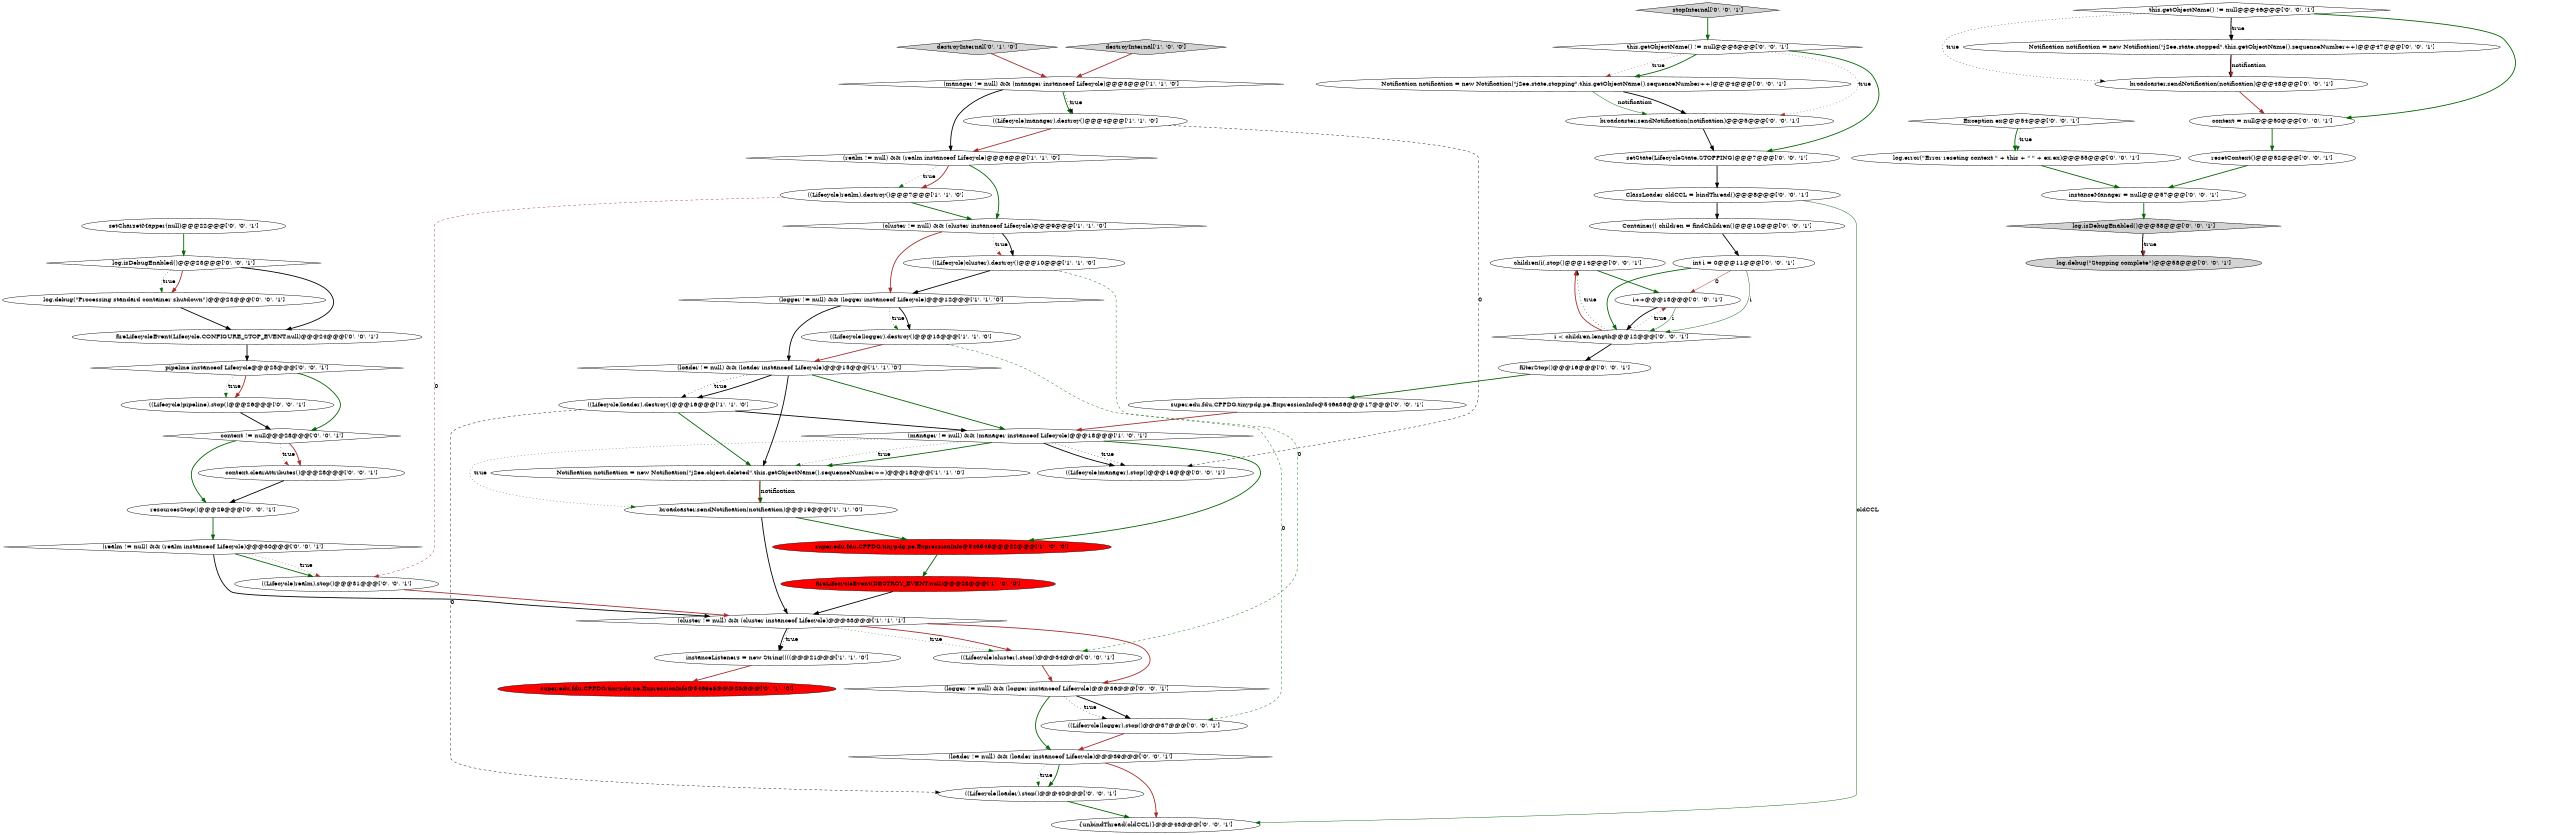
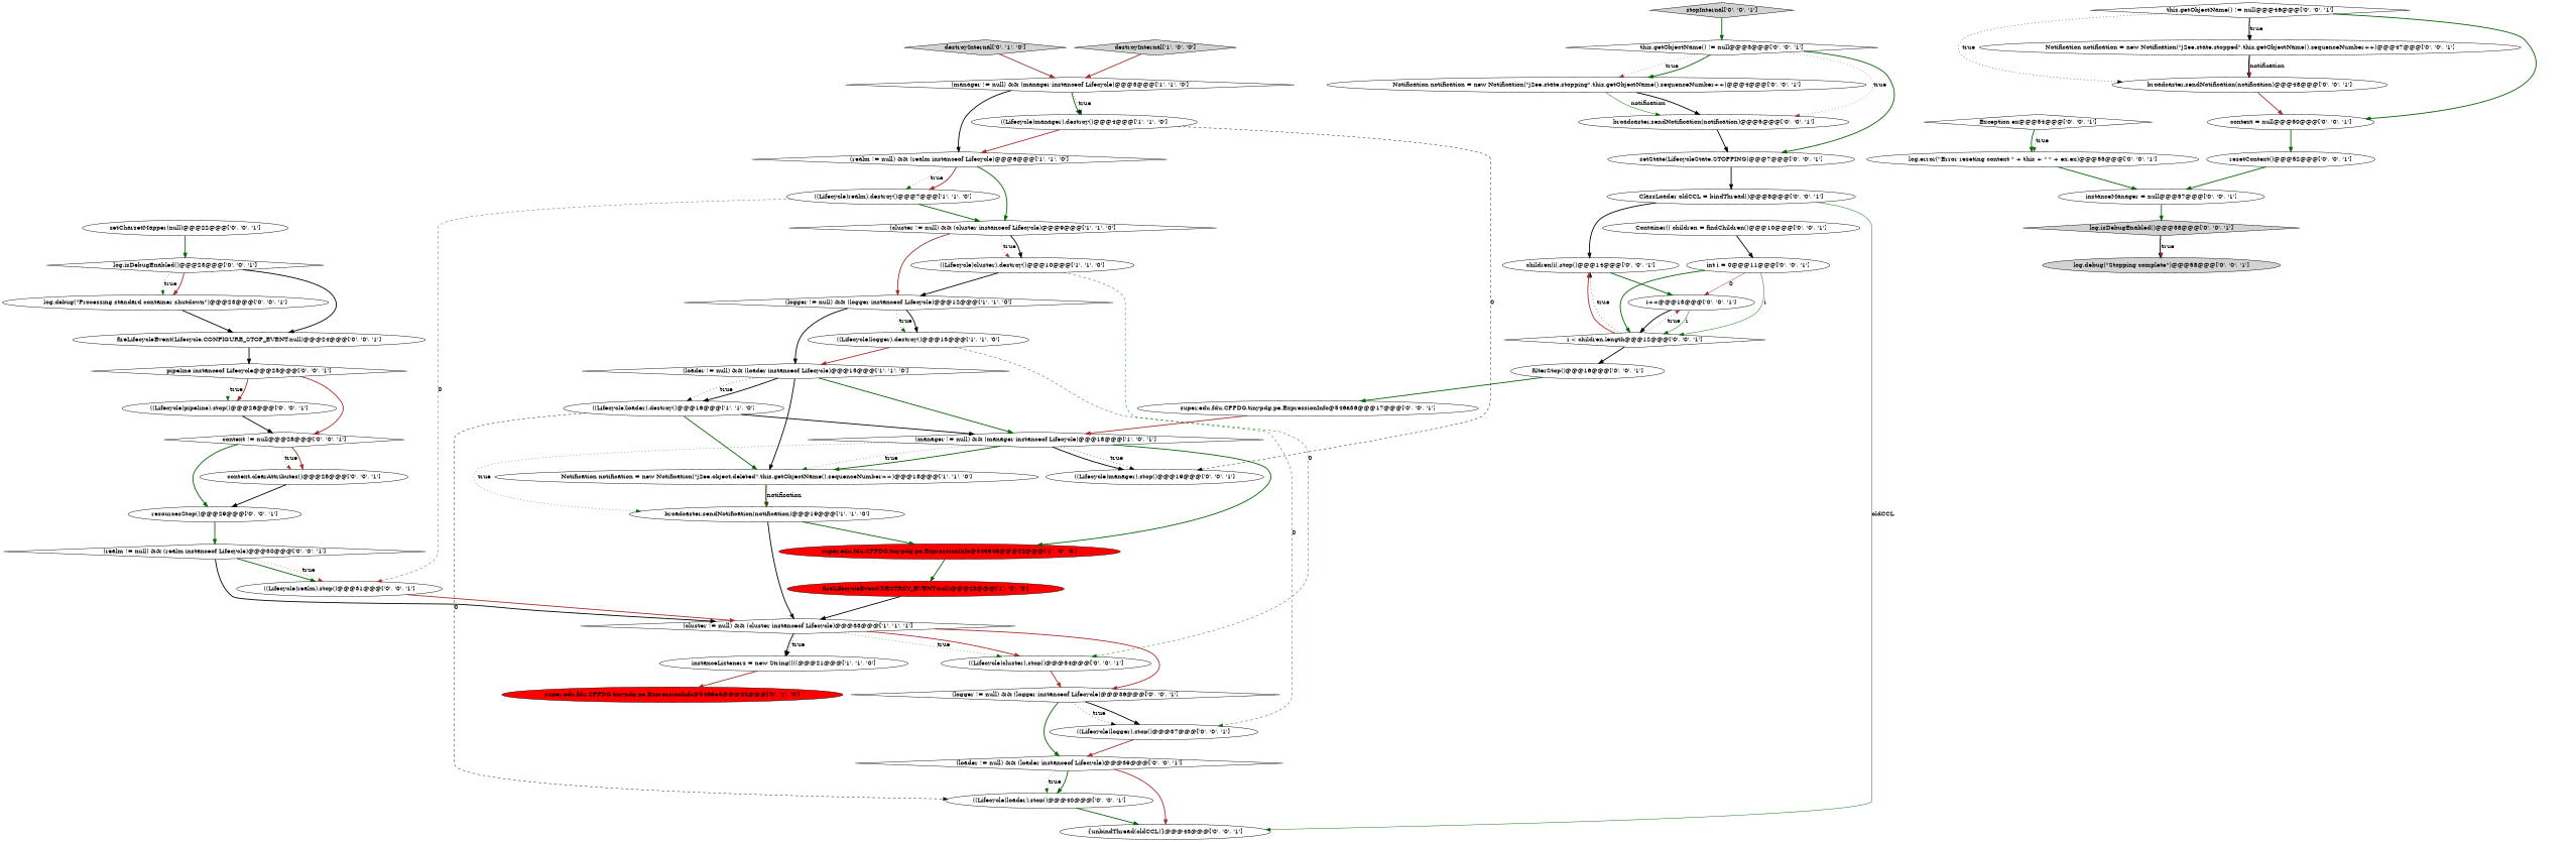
  digraph {
    node [fillcolor=white shape=ellipse style=filled]
    edge [color=darkgreen style=bold]
    n1 [label="((Lifecycle)realm).destroy()@@@7@@@['1', '1', '0']"]
    n2 [label="((Lifecycle)realm).stop()@@@31@@@['0', '0', '1']"]
    n3 [label="(cluster != null) && (cluster instanceof Lifecycle)@@@9@@@['1', '1', '0']" shape=diamond]
    n4 [label="(cluster != null) && (cluster instanceof Lifecycle)@@@33@@@['1', '1', '1']" shape=diamond]
    n5 [label="((Lifecycle)cluster).destroy()@@@10@@@['1', '1', '0']"]
    n6 [label="(logger != null) && (logger instanceof Lifecycle)@@@12@@@['1', '1', '0']" shape=diamond]
    n7 [label="pipeline instanceof Lifecycle@@@25@@@['0', '0', '1']" shape=diamond]
    n8 [label="((Lifecycle)pipeline).stop()@@@26@@@['0', '0', '1']"]
    n9 [label="context != null@@@28@@@['0', '0', '1']" shape=diamond]
    n10 [label="context.clearAttributes()@@@28@@@['0', '0', '1']"]
    n11 [label="resourcesStop()@@@29@@@['0', '0', '1']"]
    n12 [label="Exception ex@@@54@@@['0', '0', '1']" shape=diamond]
    n13 [label="log.error(\"Error reseting context \" + this + \" \" + ex,ex)@@@55@@@['0', '0', '1']"]
    n14 [label="instanceManager = null@@@57@@@['0', '0', '1']"]
    n15 [label="super.edu.fdu.CPPDG.tinypdg.pe.ExpressionInfo@546a36@@@17@@@['0', '0', '1']"]
    n16 [label="(manager != null) && (manager instanceof Lifecycle)@@@18@@@['1', '0', '1']" shape=diamond]
    n17 [label="((Lifecycle)manager).stop()@@@19@@@['0', '0', '1']"]
    n18 [label="Notification notification = new Notification(\"j2ee.object.deleted\",this.getObjectName(),sequenceNumber++)@@@18@@@['1', '1', '0']"]
    n19 [label="broadcaster.sendNotification(notification)@@@19@@@['1', '1', '0']"]
    n20 [fillcolor=red label="super.edu.fdu.CPPDG.tinypdg.pe.ExpressionInfo@546949@@@22@@@['1', '0', '0']"]
    n21 [label="Notification notification = new Notification(\"j2ee.state.stopping\",this.getObjectName(),sequenceNumber++)@@@4@@@['0', '0', '1']"]
    n22 [label="broadcaster.sendNotification(notification)@@@5@@@['0', '0', '1']"]
    n23 [label="setState(LifecycleState.STOPPING)@@@7@@@['0', '0', '1']"]
    n24 [label="int i = 0@@@11@@@['0', '0', '1']"]
    n25 [label="i < children.length@@@12@@@['0', '0', '1']" shape=diamond]
    n26 [label="i++@@@13@@@['0', '0', '1']"]
    n27 [label="filterStop()@@@16@@@['0', '0', '1']"]
    n28 [label="children(i(.stop()@@@14@@@['0', '0', '1']"]
    n29 [label="ClassLoader oldCCL = bindThread()@@@8@@@['0', '0', '1']"]
    n30 [label="this.getObjectName() != null@@@46@@@['0', '0', '1']" shape=diamond]
    n31 [label="broadcaster.sendNotification(notification)@@@48@@@['0', '0', '1']"]
    n32 [label="Notification notification = new Notification(\"j2ee.state.stopped\",this.getObjectName(),sequenceNumber++)@@@47@@@['0', '0', '1']"]
    n33 [label="context = null@@@50@@@['0', '0', '1']"]
    n34 [label="resetContext()@@@52@@@['0', '0', '1']"]
    n35 [label="log.isDebugEnabled()@@@23@@@['0', '0', '1']" shape=diamond]
    n36 [label="fireLifecycleEvent(Lifecycle.CONFIGURE_STOP_EVENT,null)@@@24@@@['0', '0', '1']"]
    n37 [label="log.debug(\"Processing standard container shutdown\")@@@23@@@['0', '0', '1']"]
    n38 [label="((Lifecycle)cluster).stop()@@@34@@@['0', '0', '1']"]
    n39 [label="(logger != null) && (logger instanceof Lifecycle)@@@36@@@['0', '0', '1']" shape=diamond]
    n40 [label="((Lifecycle)logger).destroy()@@@13@@@['1', '1', '0']"]
    n41 [label="(loader != null) && (loader instanceof Lifecycle)@@@15@@@['1', '1', '0']" shape=diamond]
    n42 [label="(manager != null) && (manager instanceof Lifecycle)@@@3@@@['1', '1', '0']" shape=diamond]
    n43 [label="((Lifecycle)manager).destroy()@@@4@@@['1', '1', '0']"]
    n44 [label="(realm != null) && (realm instanceof Lifecycle)@@@6@@@['1', '1', '0']" shape=diamond]
    n45 [label="instanceListeners = new String((((@@@21@@@['1', '1', '0']"]
    n46 [fillcolor=lightgray label="destroyInternal['0', '1', '0']" shape=diamond]
    n47 [fillcolor=red label="fireLifecycleEvent(DESTROY_EVENT,null)@@@23@@@['1', '0', '0']"]
    n48 [label="(loader != null) && (loader instanceof Lifecycle)@@@39@@@['0', '0', '1']" shape=diamond]
    n49 [label="((Lifecycle)logger).stop()@@@37@@@['0', '0', '1']"]
    n50 [label="((Lifecycle)loader).stop()@@@40@@@['0', '0', '1']"]
    n51 [label="{unbindThread(oldCCL)}@@@43@@@['0', '0', '1']"]
    n52 [fillcolor=lightgray label="log.debug(\"Stopping complete\")@@@58@@@['0', '0', '1']"]
    n53 [label="Container(( children = findChildren()@@@10@@@['0', '0', '1']"]
    n54 [fillcolor=lightgray label="log.isDebugEnabled()@@@58@@@['0', '0', '1']" shape=diamond]
    n55 [label="(realm != null) && (realm instanceof Lifecycle)@@@30@@@['0', '0', '1']" shape=diamond]
    n56 [label="setCharsetMapper(null)@@@22@@@['0', '0', '1']"]
    n57 [label="((Lifecycle)loader).destroy()@@@16@@@['1', '1', '0']"]
    n58 [fillcolor=red label="super.edu.fdu.CPPDG.tinypdg.pe.ExpressionInfo@5469e3@@@23@@@['0', '1', '0']"]
    n59 [fillcolor=lightgray label="destroyInternal['1', '0', '0']" shape=diamond]
    n60 [fillcolor=lightgray label="stopInternal['0', '0', '1']" shape=diamond]
    n61 [label="this.getObjectName() != null@@@3@@@['0', '0', '1']" shape=diamond]
    n1 -> n2 [color=brown label=0 style=dashed]
    n1 -> n3
    n2 -> n4 [color=brown]
    n3 -> n5 [color=brown label=true style=dotted]
    n3 -> n5 [color=black]
    n3 -> n6 [color=brown]
    n4 -> n38 [label=true style=dotted]
    n4 -> n38 [color=brown]
    n4 -> n39 [color=brown]
    n4 -> n45 [color=black]
    n4 -> n45 [color=black label=true style=dotted]
    n5 -> n6 [color=black]
    n5 -> n38 [label=0 style=dashed]
    n6 -> n40 [label=true style=dotted]
    n6 -> n40 [color=black]
    n6 -> n41 [color=black]
    n7 -> n8 [label=true style=dotted]
    n7 -> n8 [color=brown]
-   n7 -> n9
+   n7 -> n9 [color=brown]
    n8 -> n9 [color=black]
    n9 -> n10 [color=brown label=true style=dotted]
    n9 -> n10 [color=brown]
    n9 -> n11
    n10 -> n11 [color=black]
    n11 -> n55
    n12 -> n13
    n12 -> n13 [label=true style=dotted]
    n13 -> n14
    n14 -> n54
    n15 -> n16 [color=brown]
    n16 -> n17 [color=black]
    n16 -> n17 [color=black label=true style=dotted]
    n16 -> n18
    n16 -> n18 [label=true style=dotted]
    n16 -> n19 [label=true style=dotted]
    n16 -> n20
    n18 -> n19 [color=brown]
    n18 -> n19 [label=notification style=solid]
    n19 -> n4 [color=black]
    n19 -> n20
    n20 -> n47
    n21 -> n22 [label=notification style=solid]
    n21 -> n22 [color=black]
    n22 -> n23 [color=black]
    n23 -> n29 [color=black]
    n24 -> n25 [label=i style=solid]
    n24 -> n25
    n24 -> n26 [color=brown label=0 style=solid]
    n25 -> n26 [color=brown label=true style=dotted]
    n25 -> n27 [color=black]
    n25 -> n28 [color=black label=true style=dotted]
    n25 -> n28 [color=brown]
    n26 -> n25 [label=i style=solid]
    n26 -> n25 [color=black]
    n27 -> n15
    n28 -> n26
    n29 -> n51 [label=oldCCL style=solid]
-   n29 -> n53 [color=black]
+   n29 -> n28 [color=black]
    n30 -> n31 [color=black label=true style=dotted]
    n30 -> n32 [color=black]
    n30 -> n32 [color=black label=true style=dotted]
    n30 -> n33
    n31 -> n33 [color=brown]
    n32 -> n31 [color=black]
    n32 -> n31 [color=brown label=notification style=solid]
    n33 -> n34
    n34 -> n14
    n35 -> n36 [color=black]
    n35 -> n37 [color=brown]
    n35 -> n37 [label=true style=dotted]
    n36 -> n7 [color=black]
    n37 -> n36 [color=black]
    n38 -> n39 [color=brown]
    n39 -> n48
    n39 -> n49 [color=black]
    n39 -> n49 [color=black label=true style=dotted]
    n40 -> n41 [color=brown]
    n40 -> n49 [label=0 style=dashed]
    n41 -> n16
    n41 -> n18 [color=black]
    n41 -> n57 [color=black label=true style=dotted]
    n41 -> n57 [color=black]
    n42 -> n43
    n42 -> n43 [color=black label=true style=dotted]
    n42 -> n44 [color=black]
    n43 -> n17 [color=black label=0 style=dashed]
    n43 -> n44 [color=brown]
    n44 -> n1 [label=true style=dotted]
    n44 -> n1 [color=brown]
    n44 -> n3
    n45 -> n58 [color=brown]
    n46 -> n42 [color=brown]
    n47 -> n4 [color=black]
    n48 -> n50
    n48 -> n50 [label=true style=dotted]
    n48 -> n51 [color=brown]
    n49 -> n48 [color=brown]
    n50 -> n51
    n53 -> n24 [color=black]
    n54 -> n52 [color=black]
    n54 -> n52 [color=brown label=true style=dotted]
    n55 -> n2
    n55 -> n2 [color=brown label=true style=dotted]
    n55 -> n4 [color=black]
    n56 -> n35
    n57 -> n16 [color=black]
    n57 -> n18
    n57 -> n50 [color=black label=0 style=dashed]
    n59 -> n42 [color=brown]
    n60 -> n61
    n61 -> n21 [color=brown label=true style=dotted]
    n61 -> n21
    n61 -> n22 [color=brown label=true style=dotted]
    n61 -> n23
  }
